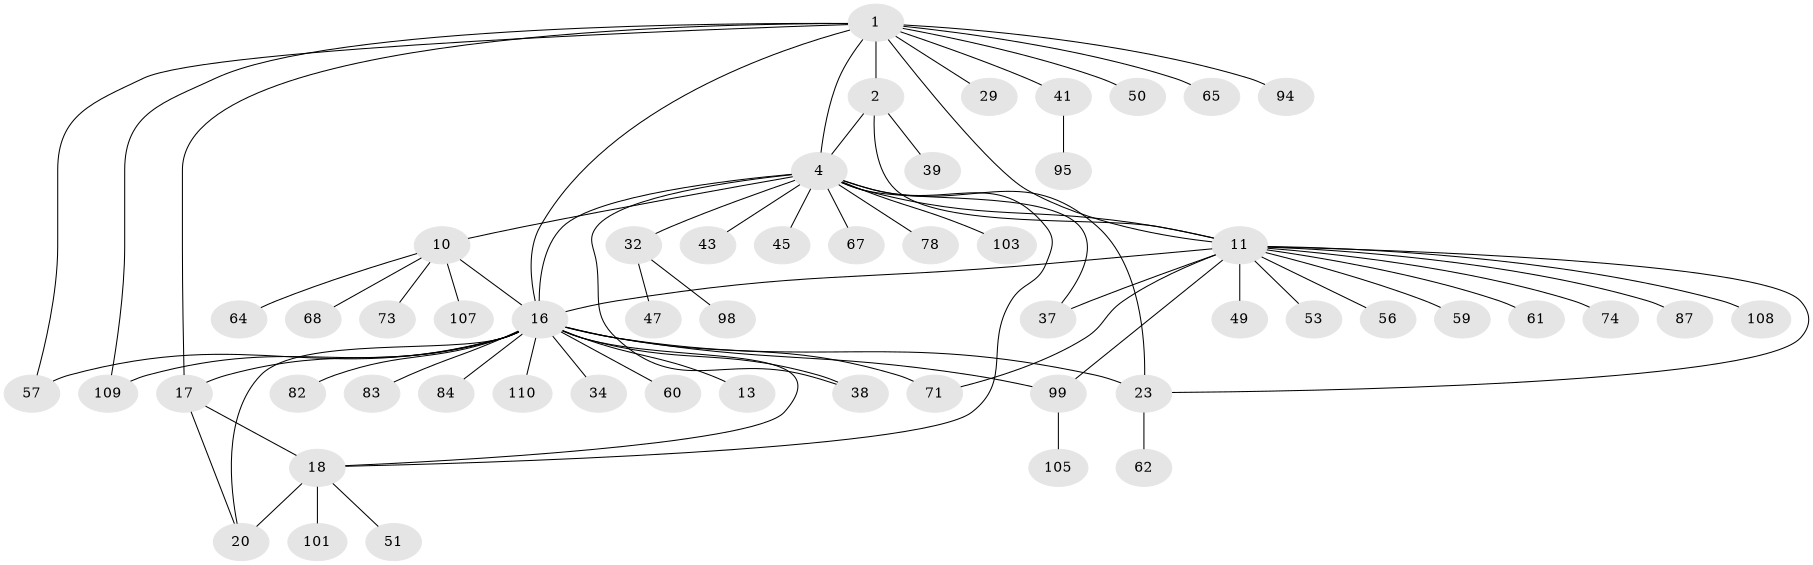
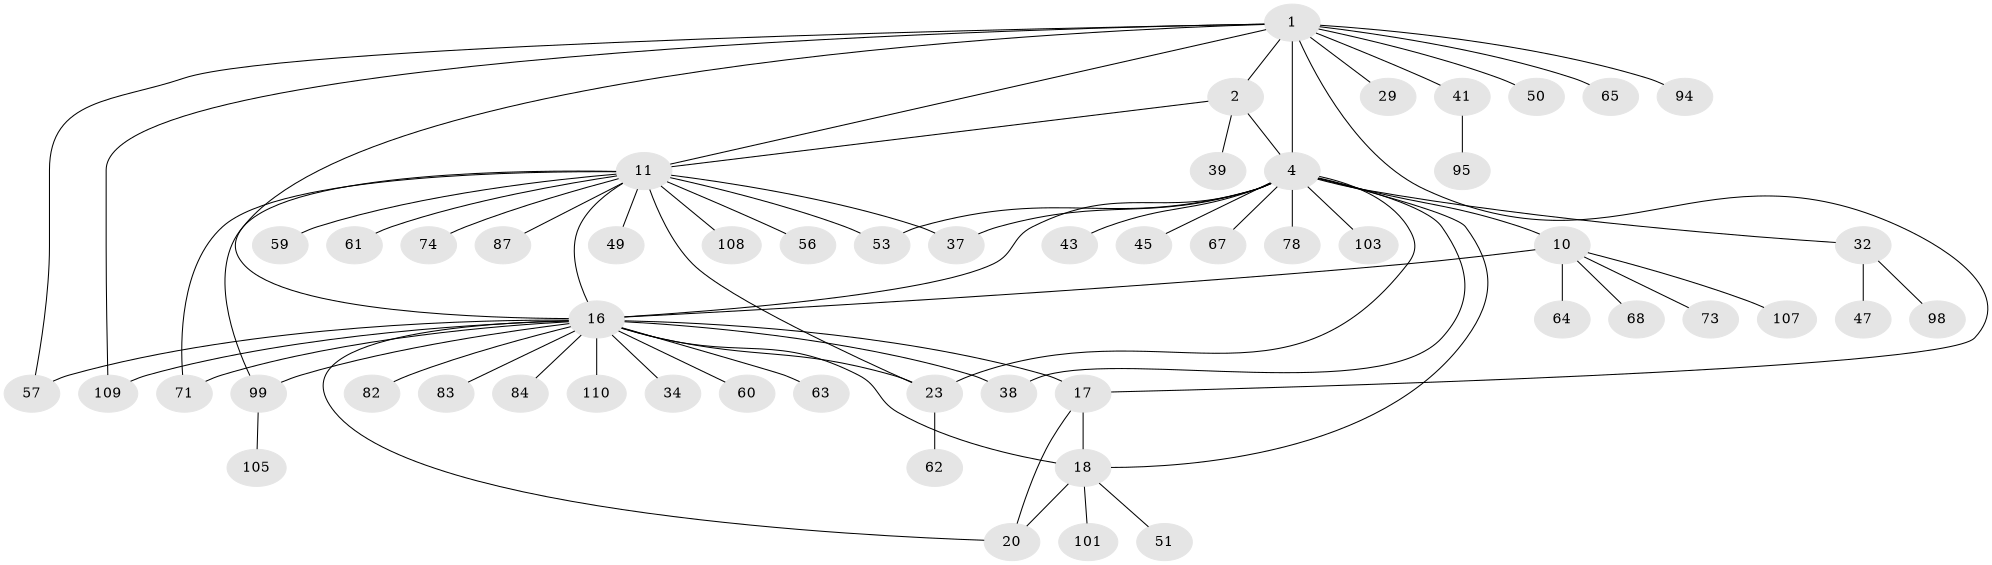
  graph {
    node [color=gray90 style=filled]
    1 [super="+3"]
    2 [super="+77+104+58"]
    4 [super="+36+75+6"]
    11 [super="+31+21+52+14+13+12"]
    16 [super="+22+79"]
    17
    29
    41 [super="+91+89"]
    50
    57
    65
    94
    109
    39
    10 [super="+66+46+44+88+54+33"]
    18 [super="+30+85+86+19+81"]
    23 [super="+76+24"]
    32 [super="+80+92"]
    37 [super="+69"]
    38
    43
    45
    67
    78
    103
    49
    53
    56
    59
    61 [super="+96"]
    71 [super="+111+90"]
    74
    87
    99
    108
    20
    34
    60
-   63 [label=13]
+   63
    82
    83
    84
    110
    95
    64
    68
    73
    107
    51 [super="+100"]
    101
    62
    47 [super="+55"]
    98
    105
    1 -- 2 [weight=3]
    1 -- 4 [weight=3]
    1 -- 11
    1 -- 16
    1 -- 17
    1 -- 29
    1 -- 41
    1 -- 50
    1 -- 57
    1 -- 65
    1 -- 94
    1 -- 109
    2 -- 4
    2 -- 11
    2 -- 39
-   4 -- 11 [weight=3]
+   4 -- 53 [weight=3]
    4 -- 16
    4 -- 10 [weight=4]
    4 -- 18
    4 -- 23 [weight=2]
    4 -- 32
    4 -- 37 [weight=2]
    4 -- 38
    4 -- 43
    4 -- 45
    4 -- 67
    4 -- 78
    4 -- 103
    11 -- 16 [weight=2]
    11 -- 23 [weight=3]
    11 -- 37
    11 -- 49
    11 -- 53
    11 -- 56
    11 -- 59
    11 -- 61
    11 -- 71
    11 -- 74
    11 -- 87
    11 -- 99
    11 -- 108
    16 -- 17
    16 -- 57
    16 -- 109
    16 -- 18 [weight=2]
    16 -- 23 [weight=2]
    16 -- 38
    16 -- 71
    16 -- 99
    16 -- 20
    16 -- 34
    16 -- 60
    16 -- 63
    16 -- 82
    16 -- 83
    16 -- 84
    16 -- 110
    17 -- 18 [weight=2]
    17 -- 20
    41 -- 95
    10 -- 16
    10 -- 64
    10 -- 68
    10 -- 73
    10 -- 107
    18 -- 20 [weight=2]
    18 -- 51
    18 -- 101
    23 -- 62
    32 -- 47
    32 -- 98
    99 -- 105
  }
